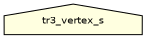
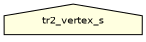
  digraph {
    rankdir=LR
-   n1 [color=black fillcolor=lightyellow fontname=Helvetica fontsize=10 height=0.2 label=tr3_vertex_s shape=house style=filled width=0.4]
+   n1 [color=black fillcolor=lightyellow fontname=Helvetica fontsize=10 height=0.2 label=tr2_vertex_s shape=house style=filled width=0.4]
  }
